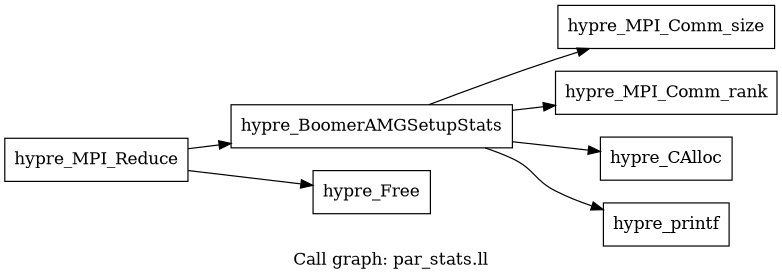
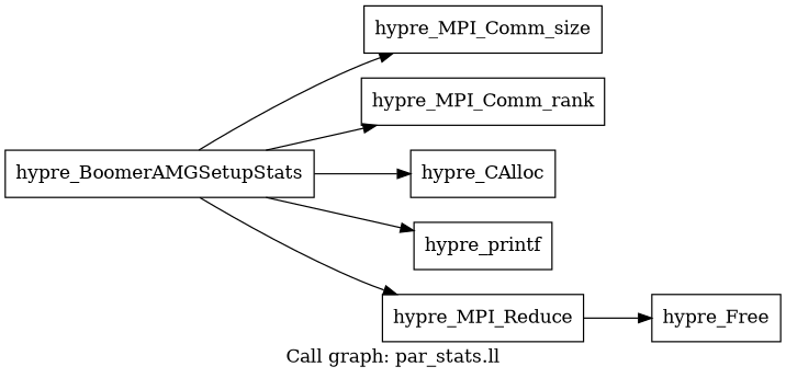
  digraph {
    label="Call graph: par_stats.ll"
    rankdir=LR
    node [shape=record]
    n1 [label="{hypre_BoomerAMGSetupStats}"]
    n2 [label="{hypre_MPI_Comm_size}"]
    n3 [label="{hypre_MPI_Comm_rank}"]
    n4 [label="{hypre_CAlloc}"]
    n5 [label="{hypre_printf}"]
    n6 [label="{hypre_MPI_Reduce}"]
    n7 [label="{hypre_Free}"]
    n1 -> n2
    n1 -> n3
    n1 -> n4
    n1 -> n5
-   n6 -> n1
+   n1 -> n6
    n6 -> n7
  }
